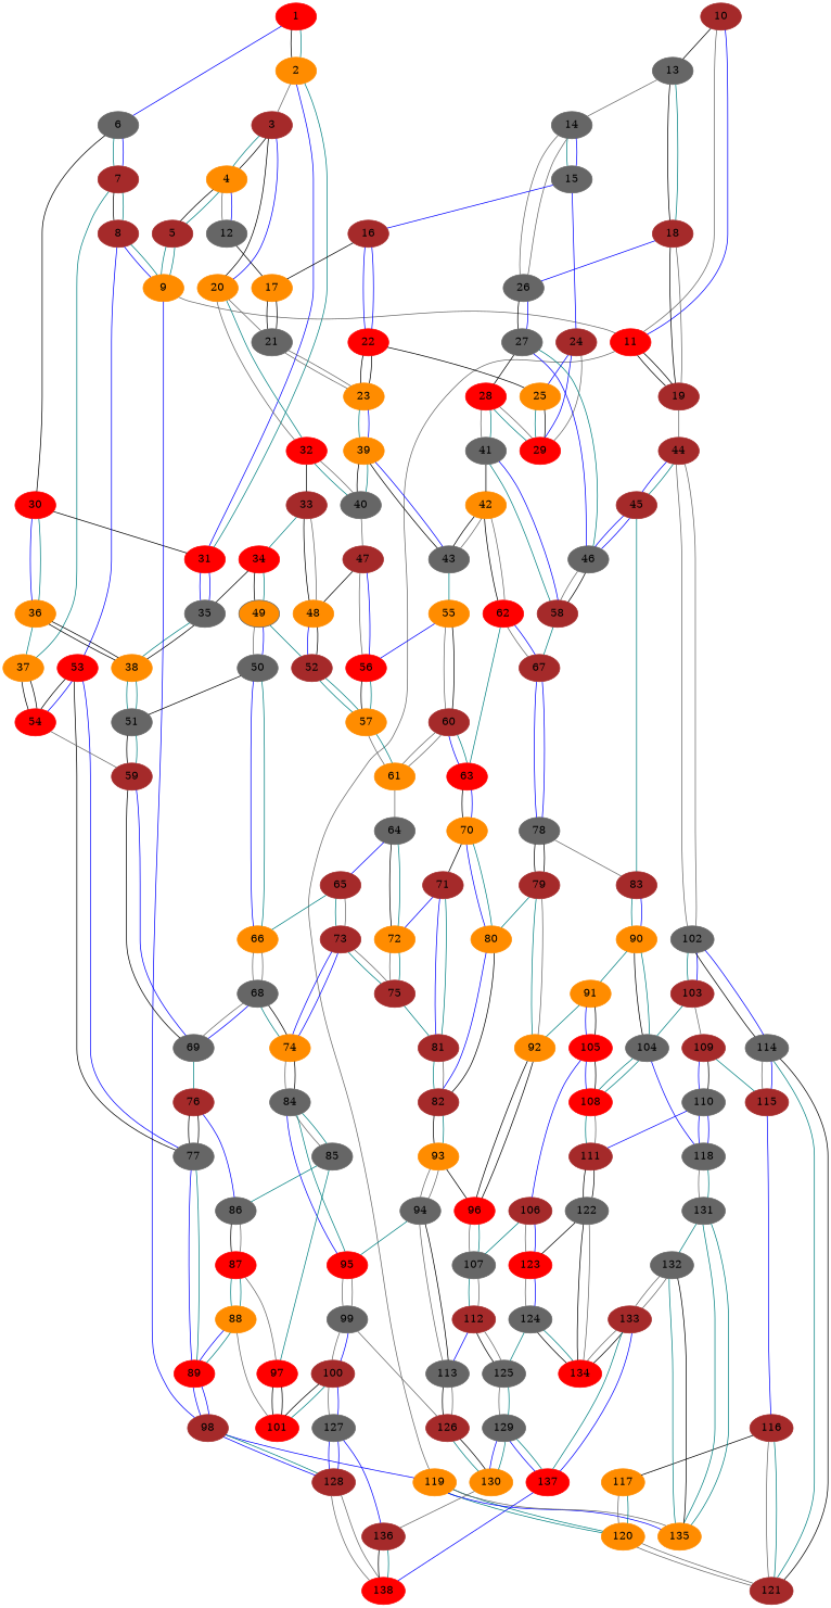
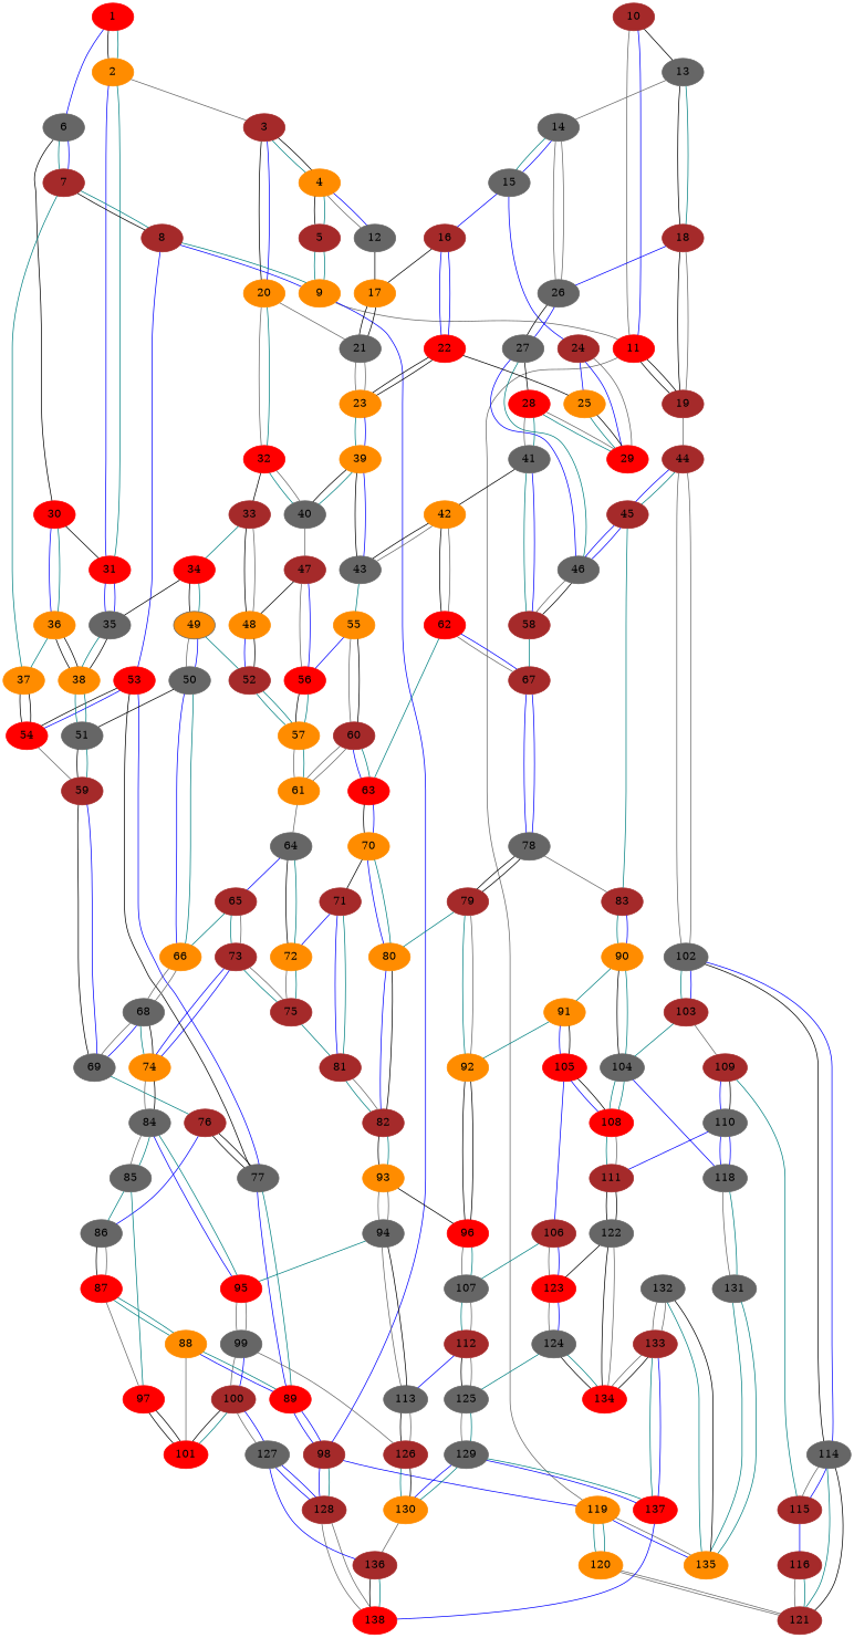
  graph {
    node [color=brown style=filled]
    edge [color=teal]
    1 [color=red]
    2 [color=darkorange]
    6 [color=gray40]
    3
    31 [color=red]
    7
    30 [color=red]
    4 [color=darkorange]
    20 [color=darkorange]
    35 [color=gray40]
    5
    12 [color=gray40]
    21 [color=gray40]
    32 [color=red]
    9 [color=darkorange]
    17 [color=darkorange]
    11 [color=red]
    98
    8
    37 [color=darkorange]
    36 [color=darkorange]
    53 [color=red]
    54 [color=red]
    77 [color=gray40]
    19
    119 [color=darkorange]
    128
    10
    13 [color=gray40]
    14 [color=gray40]
    18
    44
    120 [color=darkorange]
    135 [color=darkorange]
    15 [color=gray40]
    26 [color=gray40]
    16
    24
    27 [color=gray40]
    22 [color=red]
    25 [color=darkorange]
    29 [color=red]
    23 [color=darkorange]
    45
    102 [color=gray40]
    33
    40 [color=gray40]
    39 [color=darkorange]
    43 [color=gray40]
    28 [color=red]
    46 [color=gray40]
    41 [color=gray40]
    58
    42 [color=darkorange]
    38 [color=darkorange]
    34 [color=red]
    48 [color=darkorange]
    47
    49 [color=gray40 fillcolor=darkorange]
    52
    50 [color=gray40]
    51 [color=gray40]
    59
    55 [color=darkorange]
    56 [color=red]
    62 [color=red]
    67
    63 [color=red]
    60
    83
    103
    114 [color=gray40]
    90 [color=darkorange]
    57 [color=darkorange]
    66 [color=darkorange]
    68 [color=gray40]
    69 [color=gray40]
    61 [color=darkorange]
    89 [color=red]
    64 [color=gray40]
    78 [color=gray40]
    76
    70 [color=darkorange]
    65
    72 [color=darkorange]
    71
    80 [color=darkorange]
    73
    75
    74 [color=darkorange]
    79
    84 [color=gray40]
    86 [color=gray40]
    81
    82
    85 [color=gray40]
    95 [color=red]
    87 [color=red]
    92 [color=darkorange]
    96 [color=red]
    93 [color=darkorange]
    94 [color=gray40]
    91 [color=darkorange]
    104 [color=gray40]
    97 [color=red]
    99 [color=gray40]
    101 [color=red]
    88 [color=darkorange]
    105 [color=red]
    108 [color=red]
    118 [color=gray40]
    106
    107 [color=gray40]
    113 [color=gray40]
    126
    100
    112
    138 [color=red]
    127 [color=gray40]
    130 [color=darkorange]
    136
    109
    115
    121
    110 [color=gray40]
    111
    123 [color=red]
    124 [color=gray40]
    125 [color=gray40]
    122 [color=gray40]
    116
    131 [color=gray40]
    134 [color=red]
    129 [color=gray40]
-   117 [color=darkorange]
    132 [color=gray40]
    137 [color=red]
    133
    1 -- 2 [color=black]
    1 -- 2
    1 -- 6 [color=blue]
    2 -- 3 [color=gray40]
    2 -- 31 [color=blue]
    2 -- 31
    6 -- 7
    6 -- 7 [color=blue]
    6 -- 30 [color=black]
    3 -- 4
    3 -- 4 [color=black]
    3 -- 20 [color=black]
    3 -- 20 [color=blue]
    31 -- 35 [color=blue]
    31 -- 35 [color=blue]
    7 -- 8 [color=black]
    7 -- 8
    7 -- 37
    30 -- 31 [color=black]
    30 -- 36 [color=blue]
    30 -- 36
    4 -- 5 [color=black]
    4 -- 5
    4 -- 12 [color=gray40]
    4 -- 12 [color=blue]
    20 -- 21 [color=gray40]
    20 -- 32 [color=gray40]
    20 -- 32
    35 -- 38
    35 -- 38 [color=black]
    5 -- 9
    5 -- 9
    12 -- 17 [color=black]
    21 -- 23 [color=gray40]
    21 -- 23 [color=gray40]
    32 -- 33 [color=black]
    32 -- 40
    32 -- 40 [color=gray40]
    9 -- 11 [color=gray40]
    9 -- 98 [color=blue]
    17 -- 21 [color=black]
    17 -- 21 [color=black]
    11 -- 19 [color=black]
    11 -- 19 [color=black]
    11 -- 119 [color=gray40]
    98 -- 119 [color=blue]
    98 -- 128 [color=blue]
    98 -- 128
    8 -- 9 [color=blue]
    8 -- 9
    8 -- 53 [color=blue]
    37 -- 54 [color=black]
    37 -- 54 [color=black]
    36 -- 37
    36 -- 38 [color=black]
    36 -- 38 [color=black]
    53 -- 54 [color=black]
    53 -- 54 [color=blue]
    53 -- 77 [color=black]
    53 -- 77 [color=blue]
    54 -- 59 [color=gray40]
    77 -- 89 [color=blue]
    77 -- 89
    19 -- 44 [color=gray40]
    119 -- 120
    119 -- 120
    119 -- 135 [color=blue]
    119 -- 135 [color=gray40]
    128 -- 138 [color=gray40]
    128 -- 138 [color=gray40]
    10 -- 11 [color=gray40]
    10 -- 11 [color=blue]
    10 -- 13 [color=black]
    13 -- 14 [color=gray40]
    13 -- 18 [color=black]
    13 -- 18
    14 -- 15
    14 -- 15 [color=blue]
    14 -- 26 [color=gray40]
    14 -- 26 [color=gray40]
    18 -- 19 [color=black]
    18 -- 19 [color=gray40]
    18 -- 26 [color=blue]
    44 -- 45 [color=blue]
    44 -- 45
    44 -- 102 [color=gray40]
    44 -- 102 [color=gray40]
    120 -- 121 [color=gray40]
    120 -- 121 [color=gray40]
    15 -- 16 [color=blue]
    15 -- 24 [color=blue]
    26 -- 27 [color=black]
    26 -- 27 [color=blue]
    16 -- 17 [color=black]
    16 -- 22 [color=blue]
    16 -- 22 [color=blue]
    24 -- 25 [color=blue]
    24 -- 29 [color=blue]
    24 -- 29 [color=gray40]
    27 -- 28 [color=black]
    27 -- 46 [color=blue]
    27 -- 46
    22 -- 25 [color=black]
    22 -- 23 [color=black]
    22 -- 23 [color=black]
    25 -- 29
    25 -- 29 [color=black]
    23 -- 39
    23 -- 39 [color=blue]
    45 -- 46 [color=blue]
    45 -- 46 [color=blue]
    45 -- 83
    102 -- 103
    102 -- 103 [color=blue]
    102 -- 114 [color=black]
    102 -- 114 [color=blue]
    33 -- 34
    33 -- 48 [color=black]
    33 -- 48 [color=gray40]
    40 -- 47 [color=gray40]
    39 -- 40 [color=black]
    39 -- 40
    39 -- 43 [color=black]
    39 -- 43 [color=blue]
    43 -- 55
    28 -- 29
    28 -- 29 [color=gray40]
    28 -- 41 [color=gray40]
    28 -- 41
    46 -- 58 [color=gray40]
    46 -- 58 [color=black]
    41 -- 58
    41 -- 58 [color=blue]
    41 -- 42 [color=black]
    58 -- 67
    42 -- 43 [color=black]
    42 -- 43 [color=gray40]
    42 -- 62 [color=black]
    42 -- 62 [color=gray40]
    38 -- 51
    38 -- 51
    34 -- 35 [color=black]
    34 -- 49 [color=black]
    34 -- 49
    48 -- 52 [color=blue]
    48 -- 52 [color=black]
    47 -- 48 [color=black]
    47 -- 56 [color=gray40]
    47 -- 56 [color=blue]
    49 -- 52
    49 -- 50 [color=gray40]
    49 -- 50 [color=blue]
    52 -- 57
    52 -- 57
    50 -- 51 [color=black]
    50 -- 66 [color=blue]
    50 -- 66
    51 -- 59 [color=black]
    51 -- 59
    59 -- 69 [color=black]
    59 -- 69 [color=blue]
    55 -- 56 [color=blue]
    55 -- 60 [color=gray40]
    55 -- 60 [color=black]
    56 -- 57 [color=black]
    56 -- 57
    62 -- 67 [color=gray40]
    62 -- 67 [color=blue]
    62 -- 63
    67 -- 78 [color=blue]
    67 -- 78 [color=blue]
    63 -- 70 [color=black]
    63 -- 70 [color=blue]
    60 -- 63 [color=blue]
    60 -- 63
    60 -- 61 [color=gray40]
    60 -- 61 [color=gray40]
    83 -- 90
    83 -- 90 [color=blue]
    103 -- 104
    103 -- 109 [color=gray40]
    114 -- 115 [color=gray40]
    114 -- 115 [color=blue]
    114 -- 121
    114 -- 121 [color=black]
    90 -- 91
    90 -- 104 [color=black]
    90 -- 104
    57 -- 61 [color=gray40]
    57 -- 61
    66 -- 68 [color=gray40]
    66 -- 68 [color=gray40]
    68 -- 69 [color=gray40]
    68 -- 69 [color=blue]
    68 -- 74
    68 -- 74 [color=black]
    69 -- 76
    61 -- 64 [color=gray40]
    89 -- 98 [color=blue]
    89 -- 98 [color=blue]
    64 -- 65 [color=blue]
    64 -- 72 [color=black]
    64 -- 72
    78 -- 83 [color=gray40]
    78 -- 79 [color=black]
    78 -- 79 [color=black]
    76 -- 77 [color=black]
    76 -- 77 [color=black]
    76 -- 86 [color=blue]
    70 -- 71 [color=black]
    70 -- 80 [color=blue]
    70 -- 80
    65 -- 66
    65 -- 73
    65 -- 73 [color=gray40]
    72 -- 75 [color=gray40]
    72 -- 75
    71 -- 72 [color=blue]
    71 -- 81 [color=blue]
    71 -- 81
    80 -- 82 [color=blue]
    80 -- 82 [color=black]
    73 -- 75
    73 -- 75 [color=gray40]
    73 -- 74 [color=blue]
    73 -- 74 [color=blue]
    75 -- 81
    74 -- 84 [color=gray40]
    74 -- 84 [color=black]
    79 -- 80
    79 -- 92
    79 -- 92 [color=gray40]
    84 -- 85 [color=gray40]
    84 -- 85
    84 -- 95 [color=blue]
    84 -- 95
    86 -- 87 [color=black]
    86 -- 87 [color=gray40]
    81 -- 82
    81 -- 82 [color=gray40]
    82 -- 93 [color=black]
    82 -- 93
    85 -- 86
    85 -- 97
    95 -- 99 [color=gray40]
    95 -- 99 [color=gray40]
    87 -- 97 [color=gray40]
    87 -- 88
    87 -- 88
    92 -- 96 [color=black]
    92 -- 96 [color=black]
    96 -- 107 [color=gray40]
    96 -- 107
    93 -- 96 [color=black]
    93 -- 94 [color=gray40]
    93 -- 94 [color=gray40]
    94 -- 95
    94 -- 113 [color=gray40]
    94 -- 113 [color=black]
    91 -- 92
    91 -- 105 [color=blue]
    91 -- 105 [color=black]
    104 -- 108
    104 -- 108
    104 -- 118 [color=blue]
    97 -- 101 [color=black]
    97 -- 101 [color=black]
    99 -- 126 [color=gray40]
    99 -- 100 [color=gray40]
    99 -- 100 [color=blue]
    88 -- 89 [color=blue]
    88 -- 89
    88 -- 101 [color=gray40]
    105 -- 108 [color=blue]
    105 -- 108 [color=black]
    105 -- 106 [color=blue]
    108 -- 111
    108 -- 111 [color=gray40]
    118 -- 131 [color=gray40]
    118 -- 131
    106 -- 107
    106 -- 123 [color=gray40]
    106 -- 123 [color=blue]
    107 -- 112
    107 -- 112 [color=gray40]
    113 -- 126 [color=black]
    113 -- 126 [color=gray40]
    126 -- 130
    126 -- 130 [color=black]
    100 -- 101 [color=black]
    100 -- 101
    100 -- 127 [color=gray40]
    100 -- 127 [color=blue]
    112 -- 113 [color=blue]
    112 -- 125 [color=black]
    112 -- 125 [color=gray40]
    127 -- 128 [color=blue]
    127 -- 128 [color=blue]
    127 -- 136 [color=blue]
    130 -- 136 [color=gray40]
    136 -- 138 [color=black]
    136 -- 138
    109 -- 115
    109 -- 110 [color=blue]
    109 -- 110 [color=black]
    115 -- 116 [color=blue]
    110 -- 118 [color=blue]
    110 -- 118 [color=blue]
    110 -- 111 [color=blue]
    111 -- 122 [color=black]
    111 -- 122 [color=black]
    123 -- 124 [color=gray40]
    123 -- 124 [color=blue]
    124 -- 125
    124 -- 134 [color=black]
    124 -- 134
    125 -- 129 [color=gray40]
    125 -- 129
    122 -- 123 [color=black]
    122 -- 134 [color=black]
    122 -- 134 [color=gray40]
    116 -- 121 [color=gray40]
    116 -- 121
-   116 -- 117 [color=black]
    131 -- 135
    131 -- 135
-   131 -- 132
    129 -- 130 [color=blue]
    129 -- 130
    129 -- 137 [color=blue]
    129 -- 137
-   117 -- 120 [color=gray40]
-   117 -- 120
    132 -- 135
    132 -- 135 [color=black]
    132 -- 133 [color=gray40]
    132 -- 133 [color=gray40]
    137 -- 138 [color=blue]
    133 -- 134 [color=gray40]
    133 -- 134 [color=black]
    133 -- 137
    133 -- 137 [color=blue]
  }
